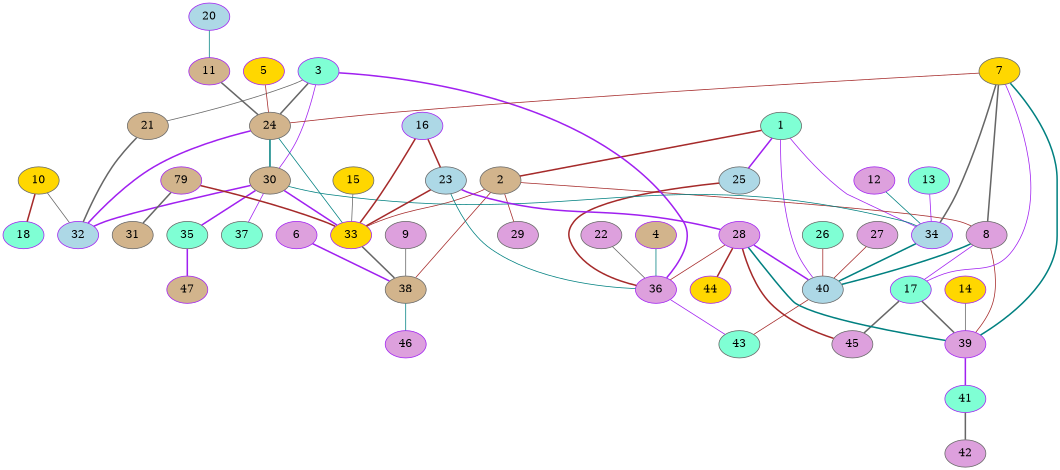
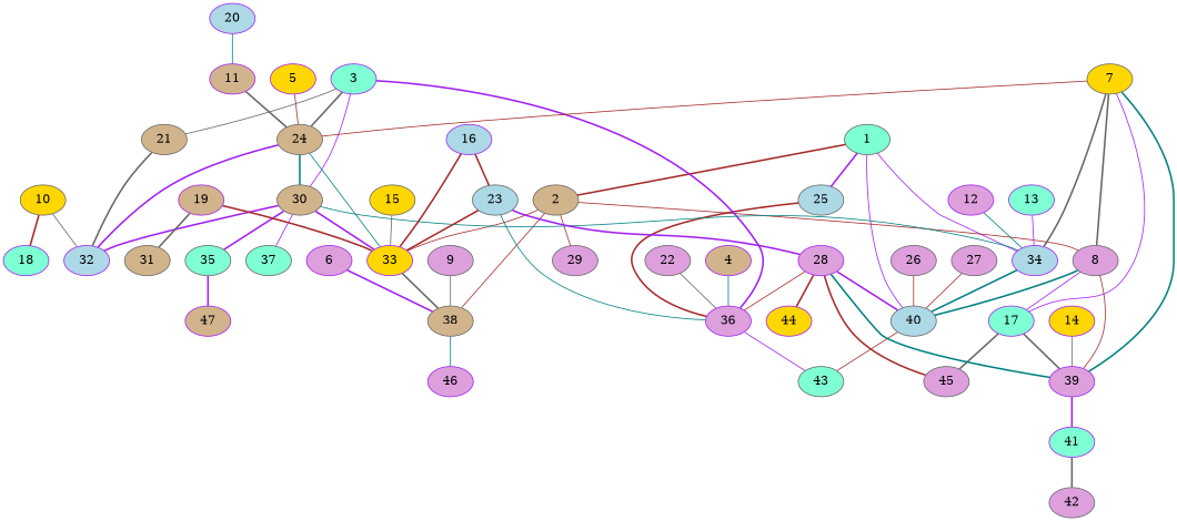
  graph {
    node [color=gray40 fillcolor=plum style=filled]
    edge [color=brown style=bold weight=1.0]
    1 [fillcolor=aquamarine]
    2 [fillcolor=tan]
    25 [fillcolor=lightblue]
    34 [color=purple fillcolor=lightblue]
    40 [fillcolor=lightblue]
    8
    29
    33 [color=purple fillcolor=gold]
    38 [fillcolor=tan]
    36 [color=purple]
    43 [fillcolor=aquamarine]
    17 [color=purple fillcolor=aquamarine]
    39 [color=purple]
    46 [color=purple]
    3 [color=purple fillcolor=aquamarine]
    24 [fillcolor=tan]
    30 [fillcolor=tan]
    21 [fillcolor=tan]
    32 [color=purple fillcolor=lightblue]
    35 [fillcolor=aquamarine]
    37 [fillcolor=aquamarine]
    4 [color=purple fillcolor=tan]
    5 [color=purple fillcolor=gold]
    6 [color=purple]
    7 [fillcolor=gold]
    45
    41 [color=purple fillcolor=aquamarine]
    9
    10 [fillcolor=gold]
    18 [color=purple fillcolor=aquamarine]
    11 [color=purple fillcolor=tan]
    12 [color=purple]
    13 [color=purple fillcolor=aquamarine]
    14 [color=purple fillcolor=gold]
    15 [fillcolor=gold]
    16 [color=purple fillcolor=lightblue]
    23 [fillcolor=lightblue]
    28 [color=purple]
-   19 [color=purple fillcolor=tan label=79]
+   19 [color=purple fillcolor=tan]
    31 [fillcolor=tan]
    20 [color=purple fillcolor=lightblue]
    22
    44 [color=purple fillcolor=gold]
-   26 [fillcolor=aquamarine]
+   26
    27
    47 [color=purple fillcolor=tan]
    42
    1 -- 2
    1 -- 25 [color=purple]
    1 -- 34 [color=purple style=solid weight=2.0]
    1 -- 40 [color=purple style=solid weight=2.0]
    2 -- 8 [style=solid]
    2 -- 29 [style=solid]
    2 -- 33 [style=solid weight=2.0]
    2 -- 38 [style=solid weight=2.0]
    25 -- 36
    34 -- 40 [color=teal]
    40 -- 43 [style=solid]
    8 -- 40 [color=teal]
    8 -- 17 [color=purple style=solid]
    8 -- 39 [style=solid]
    33 -- 38 [color=gray40]
    38 -- 46 [color=teal style=solid]
    36 -- 43 [color=purple style=solid]
    17 -- 39 [color=gray40]
    17 -- 45 [color=gray40]
    39 -- 41 [color=purple]
    3 -- 36 [color=purple]
    3 -- 24 [color=gray40]
    3 -- 30 [color=purple style=solid]
    3 -- 21 [color=gray40 style=solid]
    24 -- 33 [color=teal style=solid]
    24 -- 30 [color=teal]
    24 -- 32 [color=purple]
    30 -- 34 [color=teal style=solid]
    30 -- 33 [color=purple weight=2.0]
    30 -- 32 [color=purple]
    30 -- 35 [color=purple]
    30 -- 37 [color=purple style=solid]
    21 -- 32 [color=gray40]
    35 -- 47 [color=purple]
    4 -- 36 [color=teal style=solid]
    5 -- 24 [style=solid]
    6 -- 38 [color=purple]
    7 -- 34 [color=gray40]
    7 -- 8 [color=gray40]
    7 -- 17 [color=purple style=solid]
    7 -- 39 [color=teal]
    7 -- 24 [style=solid]
    41 -- 42 [color=gray40]
    9 -- 38 [color=gray40 style=solid]
    10 -- 32 [color=gray40 style=solid]
    10 -- 18
    11 -- 24 [color=gray40]
    12 -- 34 [color=teal style=solid]
    13 -- 34 [color=purple style=solid]
    14 -- 39 [color=gray40 style=solid]
    15 -- 33 [color=gray40 style=solid]
    16 -- 33
    16 -- 23
    23 -- 33
    23 -- 36 [color=teal style=solid weight=2.0]
    23 -- 28 [color=purple]
    28 -- 40 [color=purple]
    28 -- 36 [style=solid weight=2.0]
    28 -- 39 [color=teal]
    28 -- 45
    28 -- 44
    19 -- 33
    19 -- 31 [color=gray40]
    20 -- 11 [color=teal style=solid]
    22 -- 36 [color=gray40 style=solid]
    26 -- 40 [style=solid]
    27 -- 40 [style=solid]
  }
